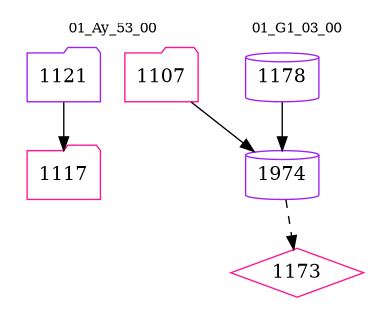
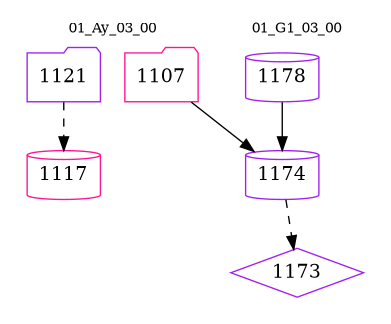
  digraph {
    node [color=deeppink shape=folder]
    edge [color=black style=solid]
    n1 [label=1107]
    n2 [color=purple label=1121]
-   n3 [label=1117]
+   n3 [label=1117 shape=cylinder]
    n4 [color=purple label=1178 shape=cylinder]
-   n5 [color=purple label=1974 shape=cylinder]
-   n6 [label=1173 shape=diamond]
+   n5 [color=purple label=1174 shape=cylinder]
+   n6 [color=purple label=1173 shape=diamond]
    subgraph cluster_1 {
      color=white
      fontsize=10
-     label="01_Ay_53_00"
+     label="01_Ay_03_00"
      n1
      n2
      n3
    }
    subgraph cluster_2 {
      color=white
      fontsize=10
      label="01_G1_03_00"
      n4
      n5
      n6
    }
    n1 -> n5
-   n2 -> n3
+   n2 -> n3 [style=dashed]
    n4 -> n5
    n5 -> n6 [style=dashed]
  }
